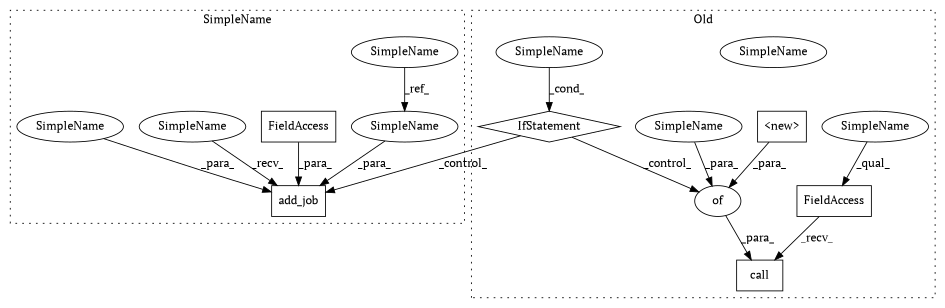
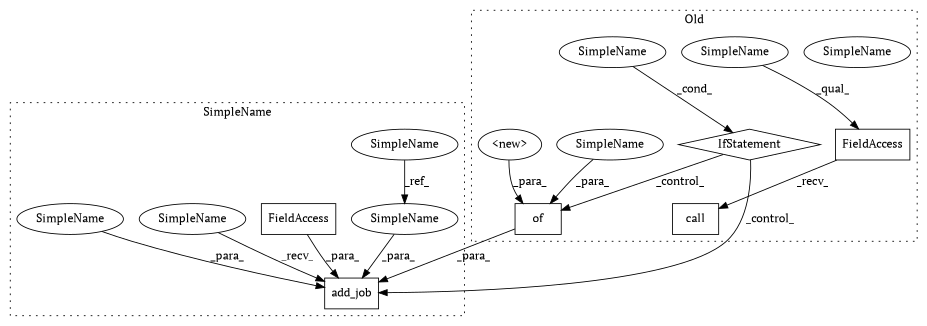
  digraph {
    fontname="PT Serif"
    node [a=42 fontname="PT Serif" l=9 s=2650 shape=ellipse]
    edge [fontname="PT Serif"]
-   n1 [a=32 l="3,1" label=of s="2666,2699"]
+   n1 [a=32 l="3,1" label=of s="2666,2699" shape=box]
    n2 [a=32 l="5,1" label=call s="2728,2758" shape=box]
    n3 [label=SimpleName]
    n4 [a=25 l=3 label=IfStatement s=2659 shape=diamond]
    n5 [a=22 l=13 label=FieldAccess s=2714 shape=box]
-   n6 [a=14 l=20 label="<new>" s=2669 shape=box]
+   n6 [a=14 l=20 label="<new>" s=2669]
    n7 [l=4 label=SimpleName s=2714]
    n8 [label=SimpleName s=2690]
    n9 [label=SimpleName]
    n10 [a=32 l="8,1" label=add_job s="3667,3701" shape=box]
    n11 [label=SimpleName s=3632]
    n12 [a=22 l=11 label=FieldAccess s=3675 shape=box]
    n13 [label=SimpleName s=3692]
    n14 [l=4 label=SimpleName s=3662]
    n15 [l=4 label=SimpleName s=3687]
    subgraph cluster_1 {
      label=Old
      style=dotted
      n1
      n2
      n3
      n4
      n5
      n6
      n7
      n8
      n9
    }
    subgraph cluster_2 {
      label=SimpleName
      style=dotted
      n10
      n11
      n12
      n13
      n14
      n15
    }
-   n1 -> n2 [label=_para_]
+   n1 -> n10 [label=_para_]
    n4 -> n1 [label=_control_]
    n4 -> n10 [label=_control_]
    n5 -> n2 [label=_recv_]
    n6 -> n1 [label=_para_]
    n7 -> n5 [label=_qual_]
    n8 -> n1 [label=_para_]
    n9 -> n4 [label=_cond_]
    n11 -> n13 [label=_ref_]
    n12 -> n10 [label=_para_]
    n13 -> n10 [label=_para_]
    n14 -> n10 [label=_recv_]
    n15 -> n10 [label=_para_]
  }
